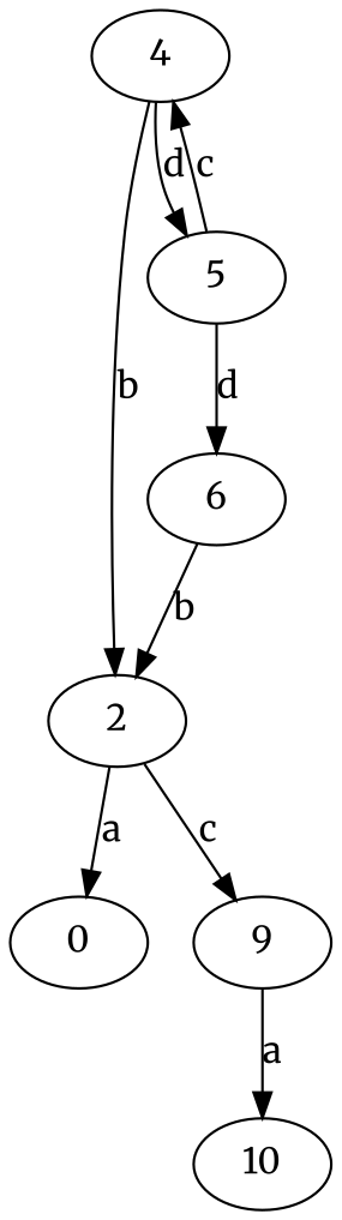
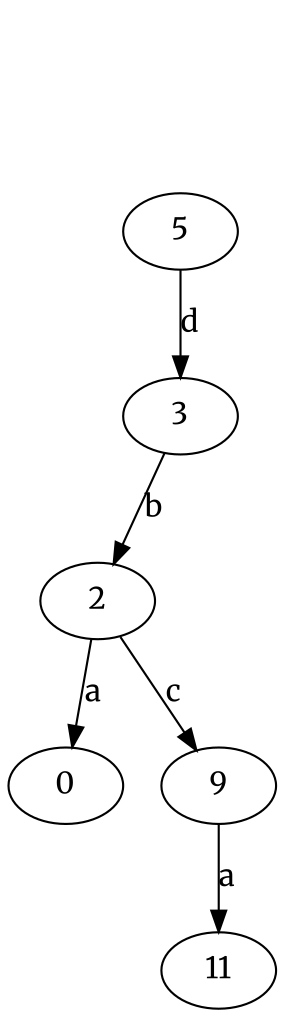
  strict digraph {
    fontname=Merriweather
    node [fontname=Merriweather]
    edge [fontname=Merriweather]
    2
    0
    9
-   10
-   4
+   10 [label=11]
    5
-   6
+   6 [label=3]
    2 -> 0 [label=a]
    2 -> 9 [label=c]
    9 -> 10 [label=a]
-   4 -> 2 [label=b]
-   4 -> 5 [label=d]
-   5 -> 4 [label=c]
    5 -> 6 [label=d]
    6 -> 2 [label=b]
  }
